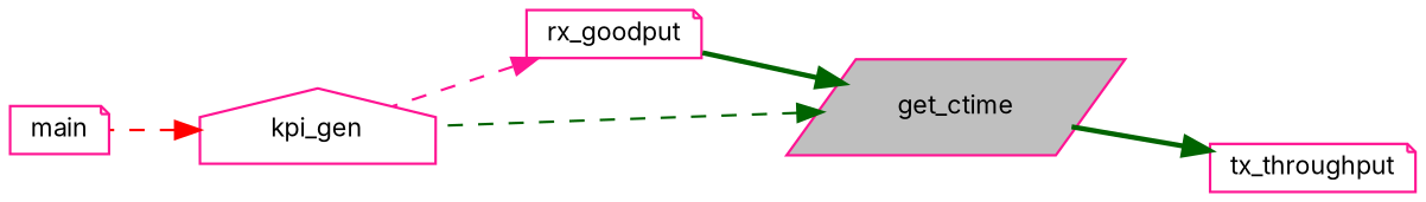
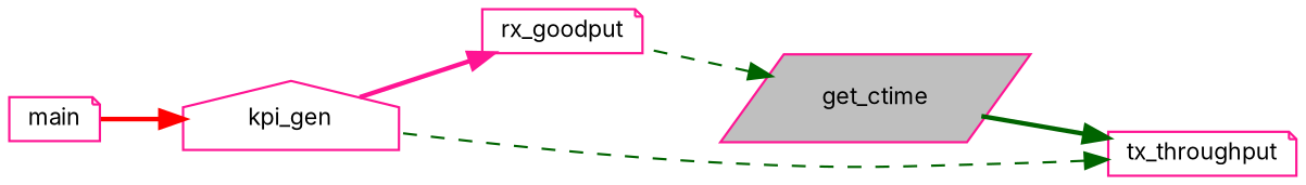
  digraph {
    fontname=Inter
    rankdir=RL
    node [color=deeppink fillcolor=white fontname=Inter fontsize=10 shape=note style=filled]
    edge [color=darkgreen dir=back fontname=Inter fontsize=10 labelfontname=Helvetica labelfontsize=10 style=dashed]
    n1 [fillcolor=grey75 fontcolor=black height=0.2 label=get_ctime shape=parallelogram width=0.4]
    n2 [height=0.2 label=rx_goodput width=0.4]
    n3 [height=0.2 label=kpi_gen shape=house width=0.4]
    n4 [height=0.2 label=tx_throughput width=0.4]
    n5 [height=0.2 label=main width=0.4]
-   n1 -> n2 [style=bold]
-   n2 -> n3 [color=deeppink]
-   n3 -> n5 [color=red]
+   n1 -> n2
+   n2 -> n3 [color=deeppink style=bold]
+   n3 -> n5 [color=red style=bold]
    n4 -> n1 [style=bold]
-   n1 -> n3
+   n4 -> n3
  }
